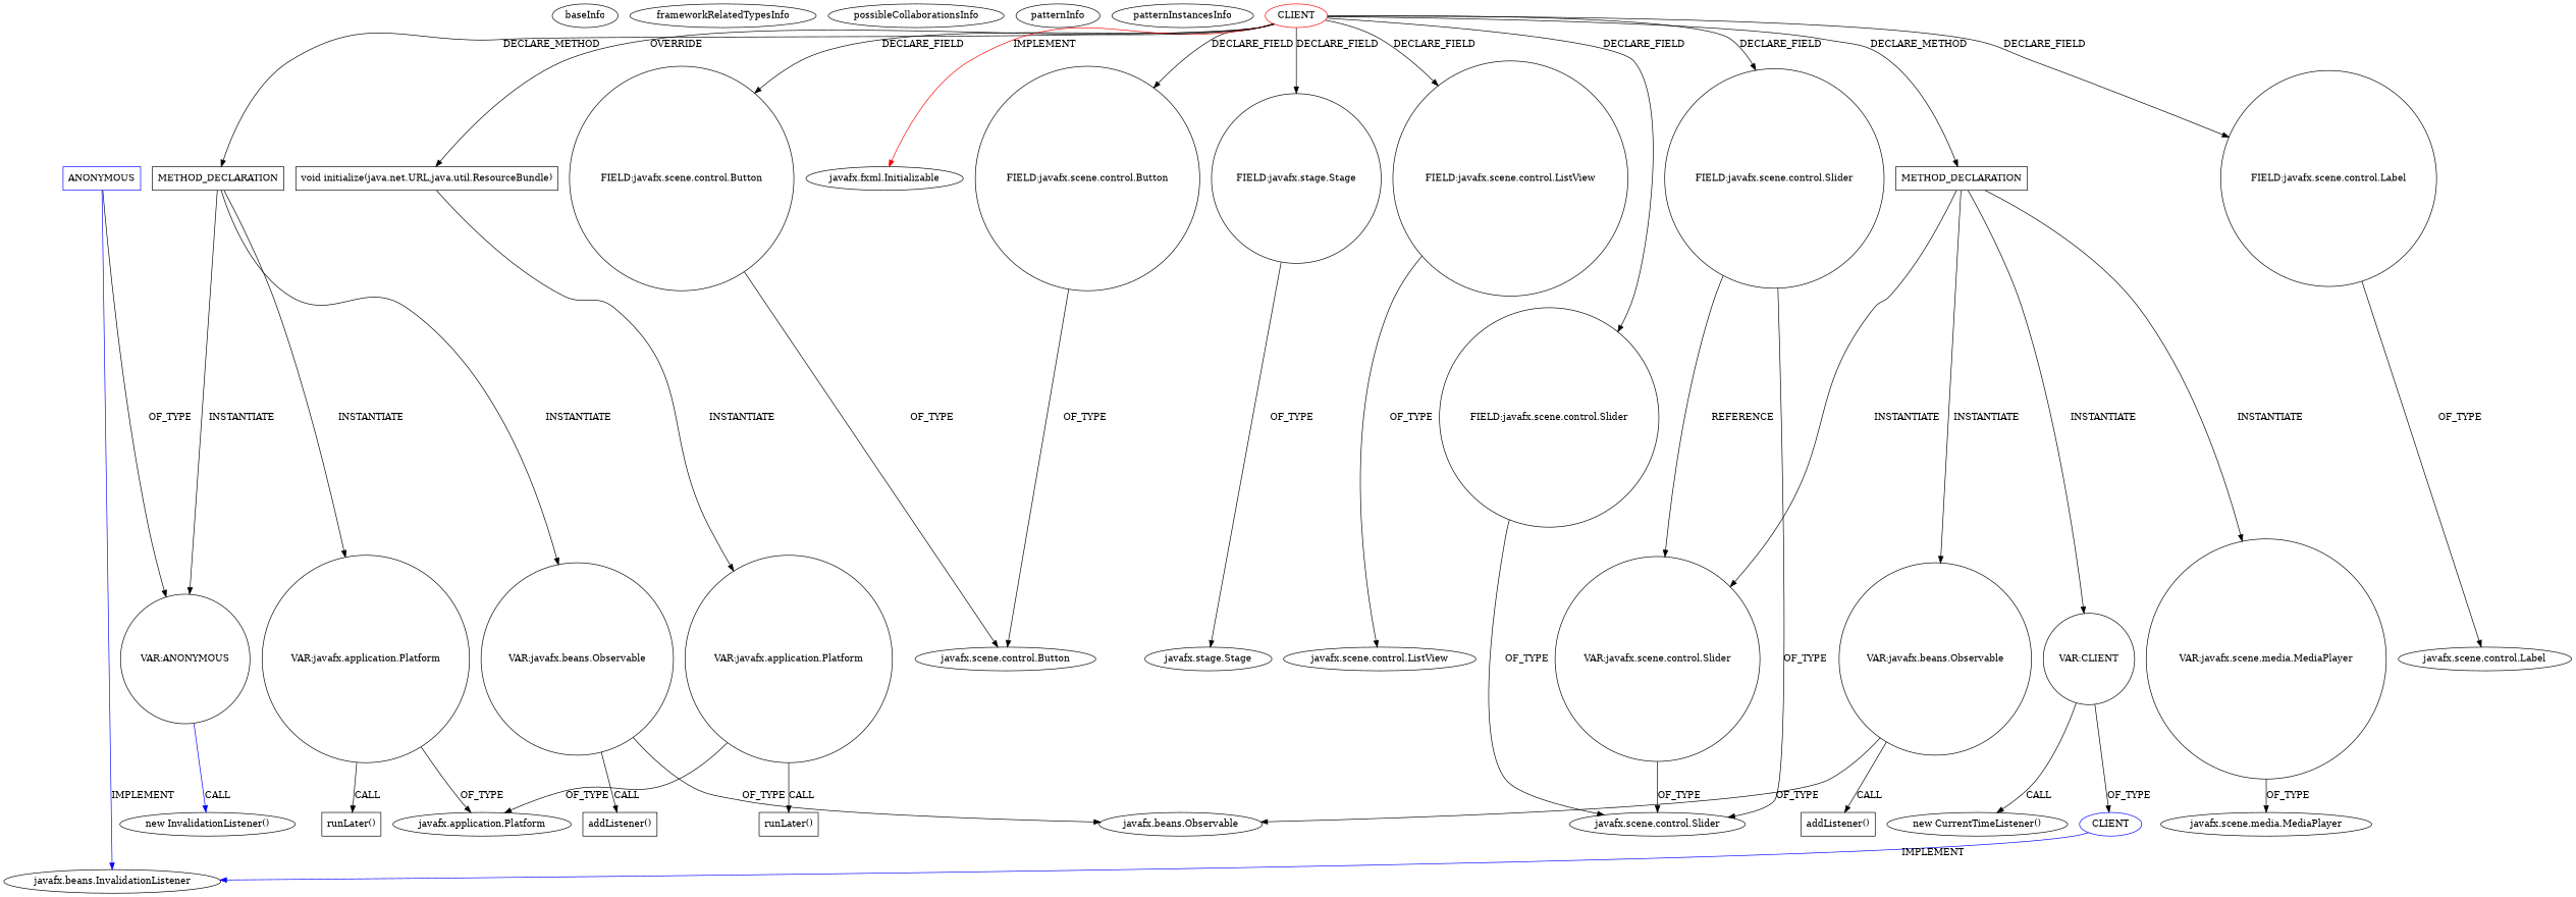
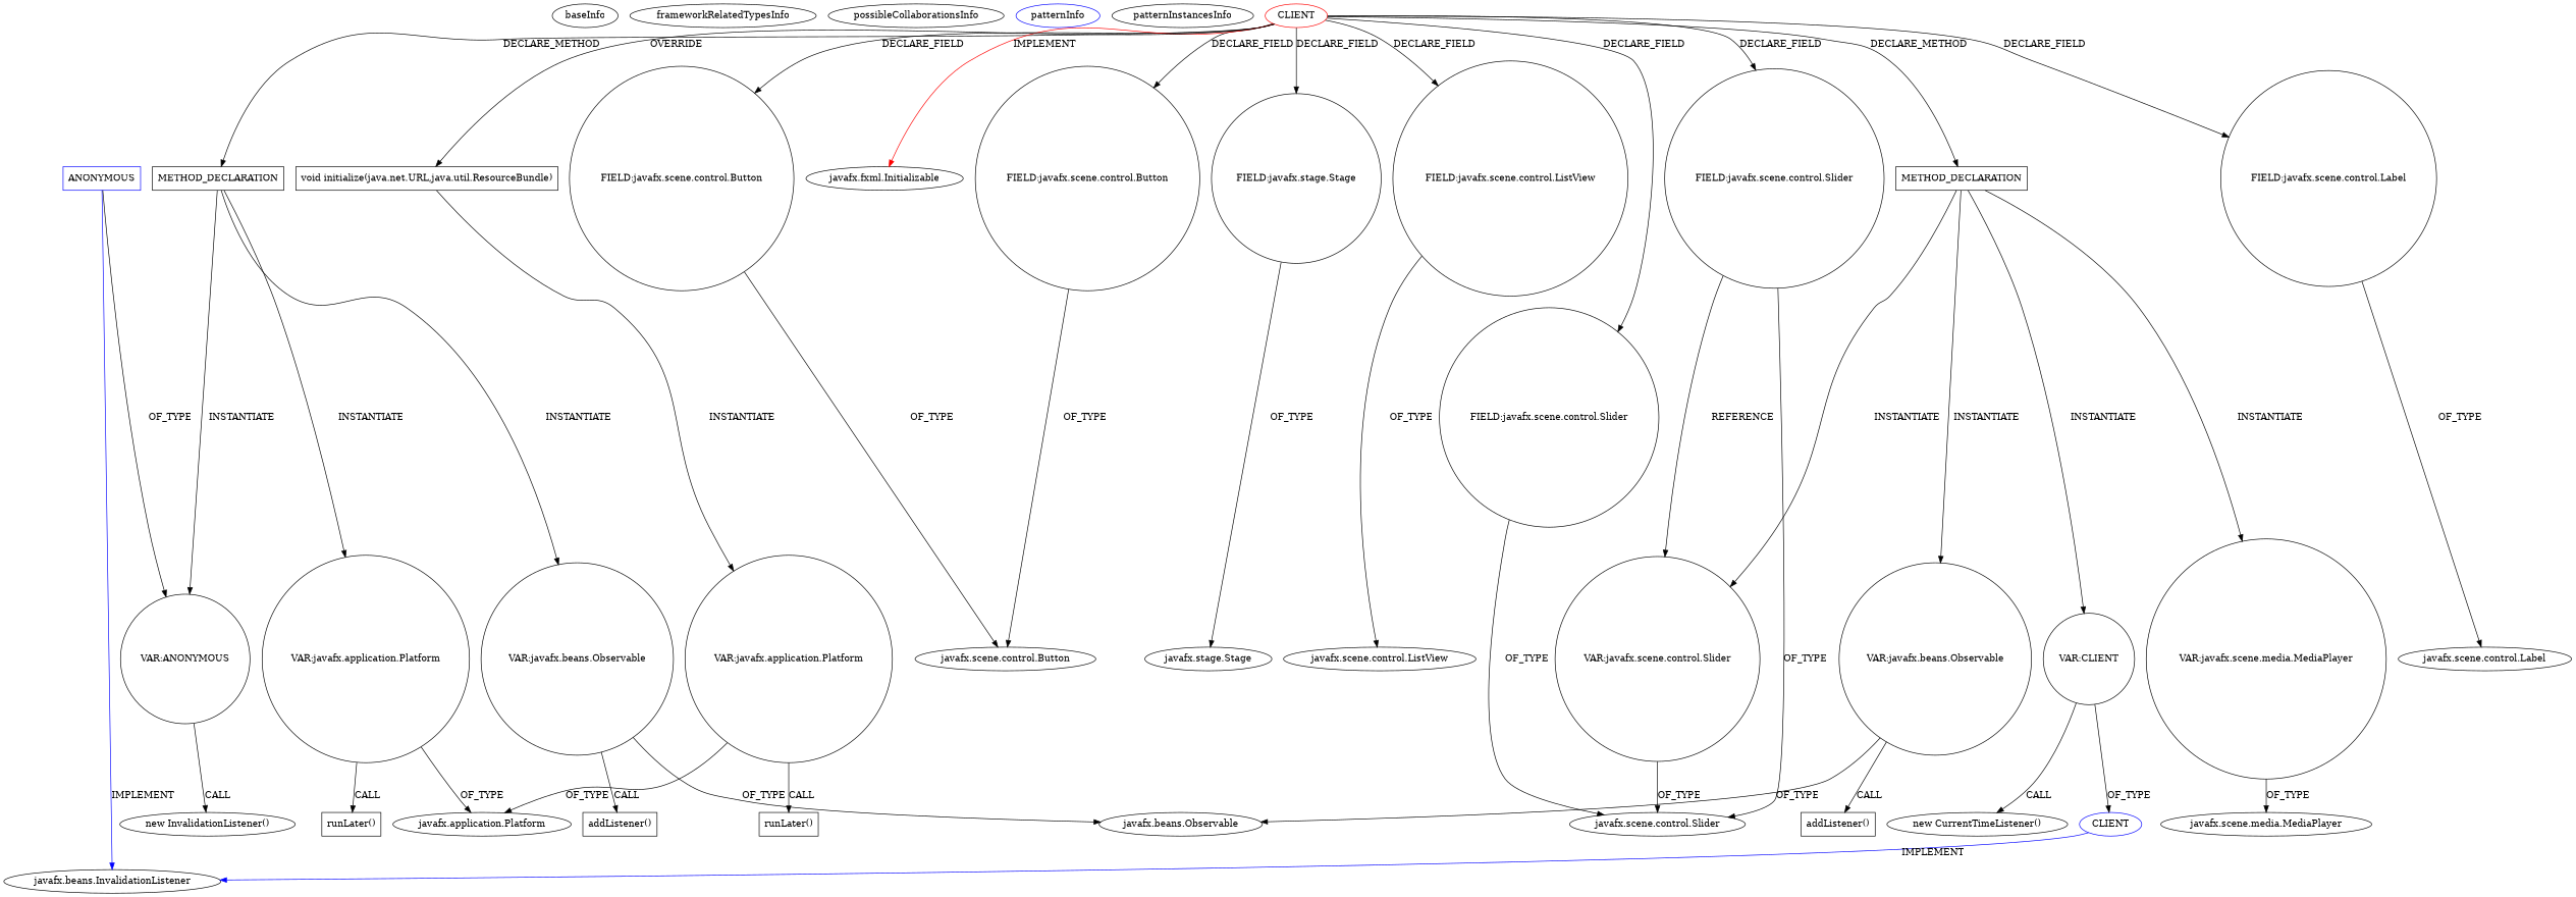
  digraph {
    node [isFrameworkType=false vertexType=VARIABLE_EXPRESION]
    baseInfo [category=pattern graphId=1670 isAnonymous=false possibleRelation=true isFrameworkType="" vertexType=""]
    frameworkRelatedTypesInfo [0="javafx.fxml.Initializable" isFrameworkType="" vertexType=""]
    possibleCollaborationsInfo [0="1670~INSTANTIATION-CLIENT_METHOD_DECLARATION-~javafx.fxml.Initializable ~javafx.beans.InvalidationListener ~false~true" 1="1670~INSTANTIATION-CLIENT_METHOD_DECLARATION-~javafx.fxml.Initializable ~javafx.beans.InvalidationListener ~false~false" isFrameworkType="" vertexType=""]
-   patternInfo [frequency=2.0 patternRootClient=0 isFrameworkType="" vertexType=""]
+   patternInfo [frequency=2.0 patternRootClient=0 color=blue isFrameworkType="" vertexType=""]
    patternInstancesInfo [0="Daniel-Cristian-MusicPlayerStuff~/Daniel-Cristian-MusicPlayerStuff/MusicPlayerStuff-master/src/Controllers/VimMainController.java~VimMainController~314" 1="Daniel-Cristian-MusicPlayerStuff~/Daniel-Cristian-MusicPlayerStuff/MusicPlayerStuff-master/src/Controllers/MusicVimController.java~MusicVimController~318" isFrameworkType="" vertexType=""]
    n6 [label="javafx.beans.InvalidationListener" vertexType=FRAMEWORK_INTERFACE_TYPE]
    n7 [color=blue label=ANONYMOUS shape=box vertexType=REFERENCE_ANONYMOUS_DECLARATION]
    n8 [label="VAR:ANONYMOUS" shape=circle]
    n9 [label="new InvalidationListener()" vertexType=CONSTRUCTOR_CALL]
    n10 [label=METHOD_DECLARATION shape=box vertexType=CLIENT_METHOD_DECLARATION]
    n11 [label="VAR:javafx.beans.Observable" shape=circle]
    n12 [label="VAR:javafx.application.Platform" shape=circle]
    n13 [label="javafx.beans.Observable" vertexType=FRAMEWORK_INTERFACE_TYPE]
    n14 [label="addListener()" shape=box vertexType=INSIDE_CALL]
    n15 [label="javafx.application.Platform" vertexType=FRAMEWORK_CLASS_TYPE]
    n16 [label="runLater()" shape=box vertexType=INSIDE_CALL]
    n17 [color=red label=CLIENT vertexType=ROOT_CLIENT_CLASS_DECLARATION]
    n18 [label="FIELD:javafx.scene.control.Button" shape=circle vertexType=FIELD_DECLARATION]
    n19 [label="FIELD:javafx.scene.control.Button" shape=circle vertexType=FIELD_DECLARATION]
    n20 [label="javafx.fxml.Initializable" vertexType=FRAMEWORK_INTERFACE_TYPE]
    n21 [label="void initialize(java.net.URL,java.util.ResourceBundle)" shape=box vertexType=OVERRIDING_METHOD_DECLARATION]
    n22 [label="FIELD:javafx.stage.Stage" shape=circle vertexType=FIELD_DECLARATION]
    n23 [label="FIELD:javafx.scene.control.ListView" shape=circle vertexType=FIELD_DECLARATION]
    n24 [label="FIELD:javafx.scene.control.Slider" shape=circle vertexType=FIELD_DECLARATION]
    n25 [label="FIELD:javafx.scene.control.Slider" shape=circle vertexType=FIELD_DECLARATION]
    n26 [label=METHOD_DECLARATION shape=box vertexType=CLIENT_METHOD_DECLARATION]
    n27 [label="FIELD:javafx.scene.control.Label" shape=circle vertexType=FIELD_DECLARATION]
    n28 [label="javafx.scene.control.Button" vertexType=FRAMEWORK_CLASS_TYPE]
    n29 [label="VAR:javafx.application.Platform" shape=circle]
    n30 [label="javafx.stage.Stage" vertexType=FRAMEWORK_CLASS_TYPE]
    n31 [label="javafx.scene.control.ListView" vertexType=FRAMEWORK_CLASS_TYPE]
    n32 [label="VAR:javafx.scene.control.Slider" shape=circle]
    n33 [label="javafx.scene.control.Slider" vertexType=FRAMEWORK_CLASS_TYPE]
    n34 [label="VAR:javafx.beans.Observable" shape=circle]
    n35 [label="VAR:CLIENT" shape=circle]
    n36 [label="VAR:javafx.scene.media.MediaPlayer" shape=circle]
    n37 [label="javafx.scene.control.Label" vertexType=FRAMEWORK_CLASS_TYPE]
    n38 [label="addListener()" shape=box vertexType=INSIDE_CALL]
    n39 [label="runLater()" shape=box vertexType=INSIDE_CALL]
    n40 [label="new CurrentTimeListener()" vertexType=CONSTRUCTOR_CALL]
    n41 [color=blue label=CLIENT vertexType=REFERENCE_CLIENT_CLASS_DECLARATION]
    n42 [label="javafx.scene.media.MediaPlayer" vertexType=FRAMEWORK_CLASS_TYPE]
    n7 -> n6 [color=blue label=IMPLEMENT]
    n7 -> n8 [label=OF_TYPE]
-   n8 -> n9 [label=CALL color=blue]
+   n8 -> n9 [label=CALL]
    n10 -> n8 [label=INSTANTIATE]
    n10 -> n11 [label=INSTANTIATE]
    n10 -> n12 [label=INSTANTIATE]
    n11 -> n13 [label=OF_TYPE]
    n11 -> n14 [label=CALL]
    n12 -> n15 [label=OF_TYPE]
    n12 -> n16 [label=CALL]
    n17 -> n10 [label=DECLARE_METHOD]
    n17 -> n18 [label=DECLARE_FIELD]
    n17 -> n19 [label=DECLARE_FIELD]
    n17 -> n20 [color=red label=IMPLEMENT]
    n17 -> n21 [label=OVERRIDE]
    n17 -> n22 [label=DECLARE_FIELD]
    n17 -> n23 [label=DECLARE_FIELD]
    n17 -> n24 [label=DECLARE_FIELD]
    n17 -> n25 [label=DECLARE_FIELD]
    n17 -> n26 [label=DECLARE_METHOD]
    n17 -> n27 [label=DECLARE_FIELD]
    n18 -> n28 [label=OF_TYPE]
    n19 -> n28 [label=OF_TYPE]
    n21 -> n29 [label=INSTANTIATE]
    n22 -> n30 [label=OF_TYPE]
    n23 -> n31 [label=OF_TYPE]
    n24 -> n32 [label=REFERENCE]
    n24 -> n33 [label=OF_TYPE]
    n25 -> n33 [label=OF_TYPE]
    n26 -> n32 [label=INSTANTIATE]
    n26 -> n34 [label=INSTANTIATE]
    n26 -> n35 [label=INSTANTIATE]
    n26 -> n36 [label=INSTANTIATE]
    n27 -> n37 [label=OF_TYPE]
    n29 -> n15 [label=OF_TYPE]
    n29 -> n39 [label=CALL]
    n32 -> n33 [label=OF_TYPE]
    n34 -> n13 [label=OF_TYPE]
    n34 -> n38 [label=CALL]
    n35 -> n40 [label=CALL]
    n35 -> n41 [label=OF_TYPE]
    n36 -> n42 [label=OF_TYPE]
    n41 -> n6 [color=blue label=IMPLEMENT]
  }
